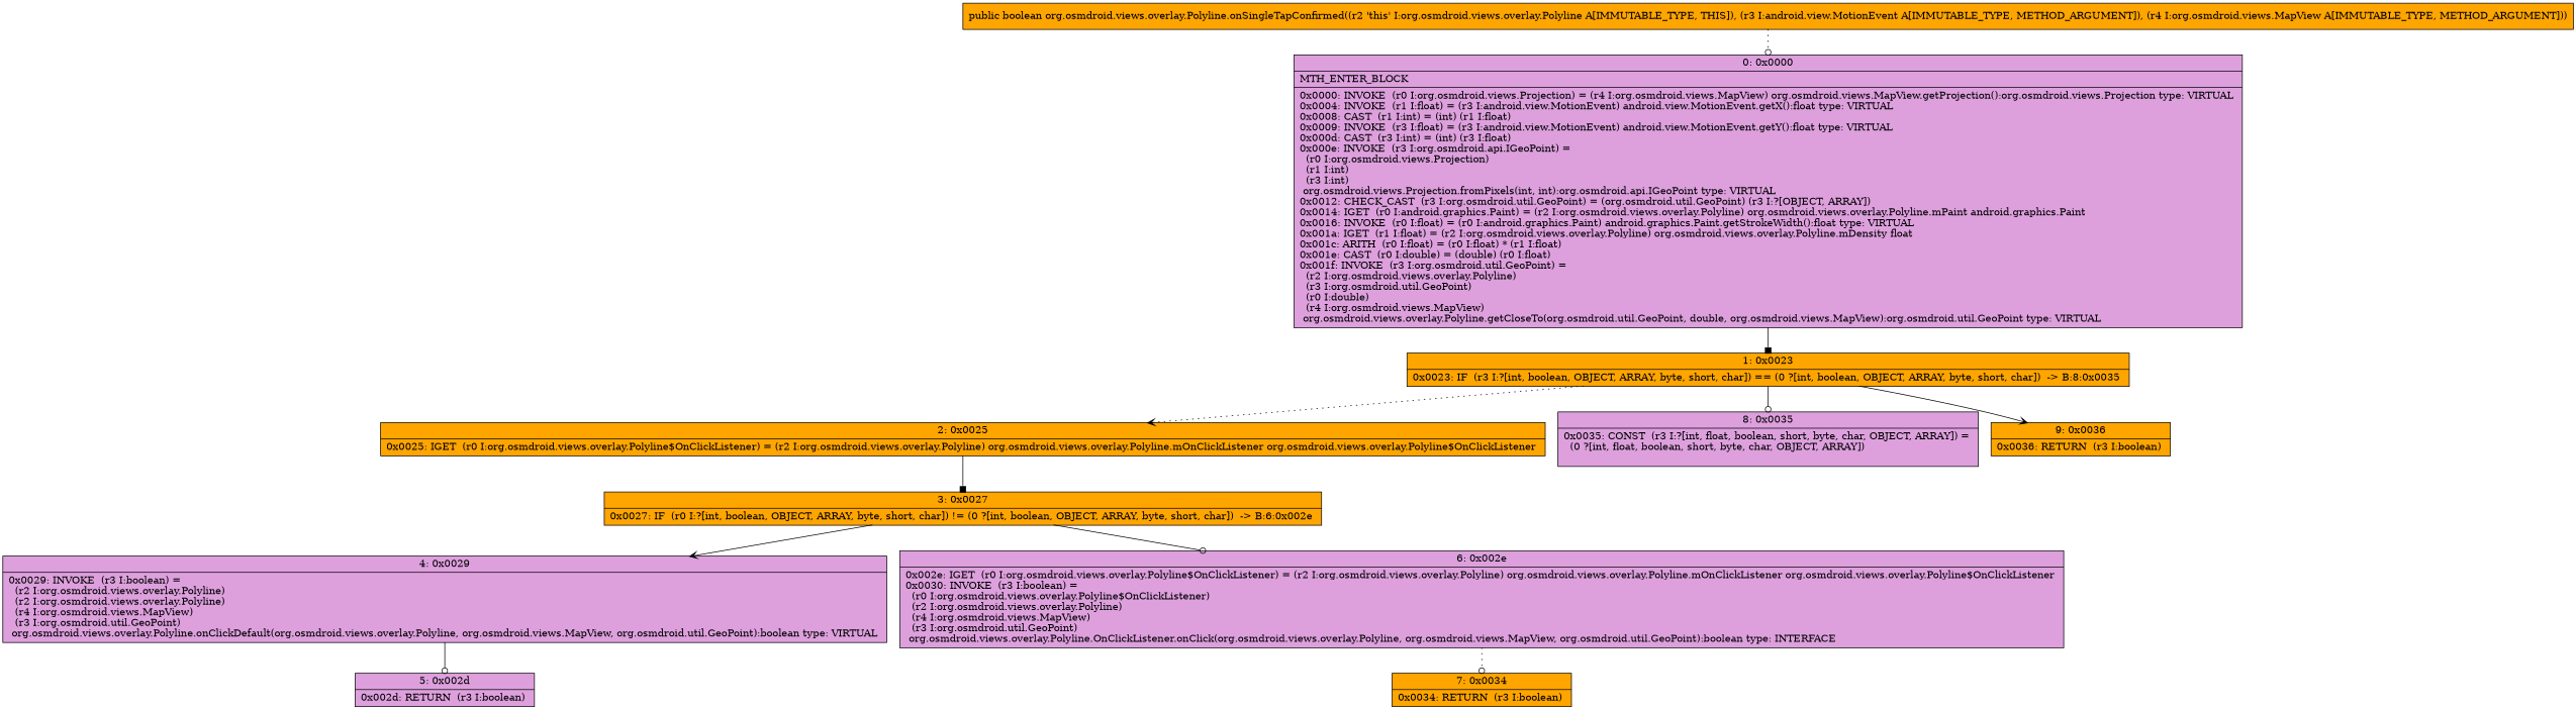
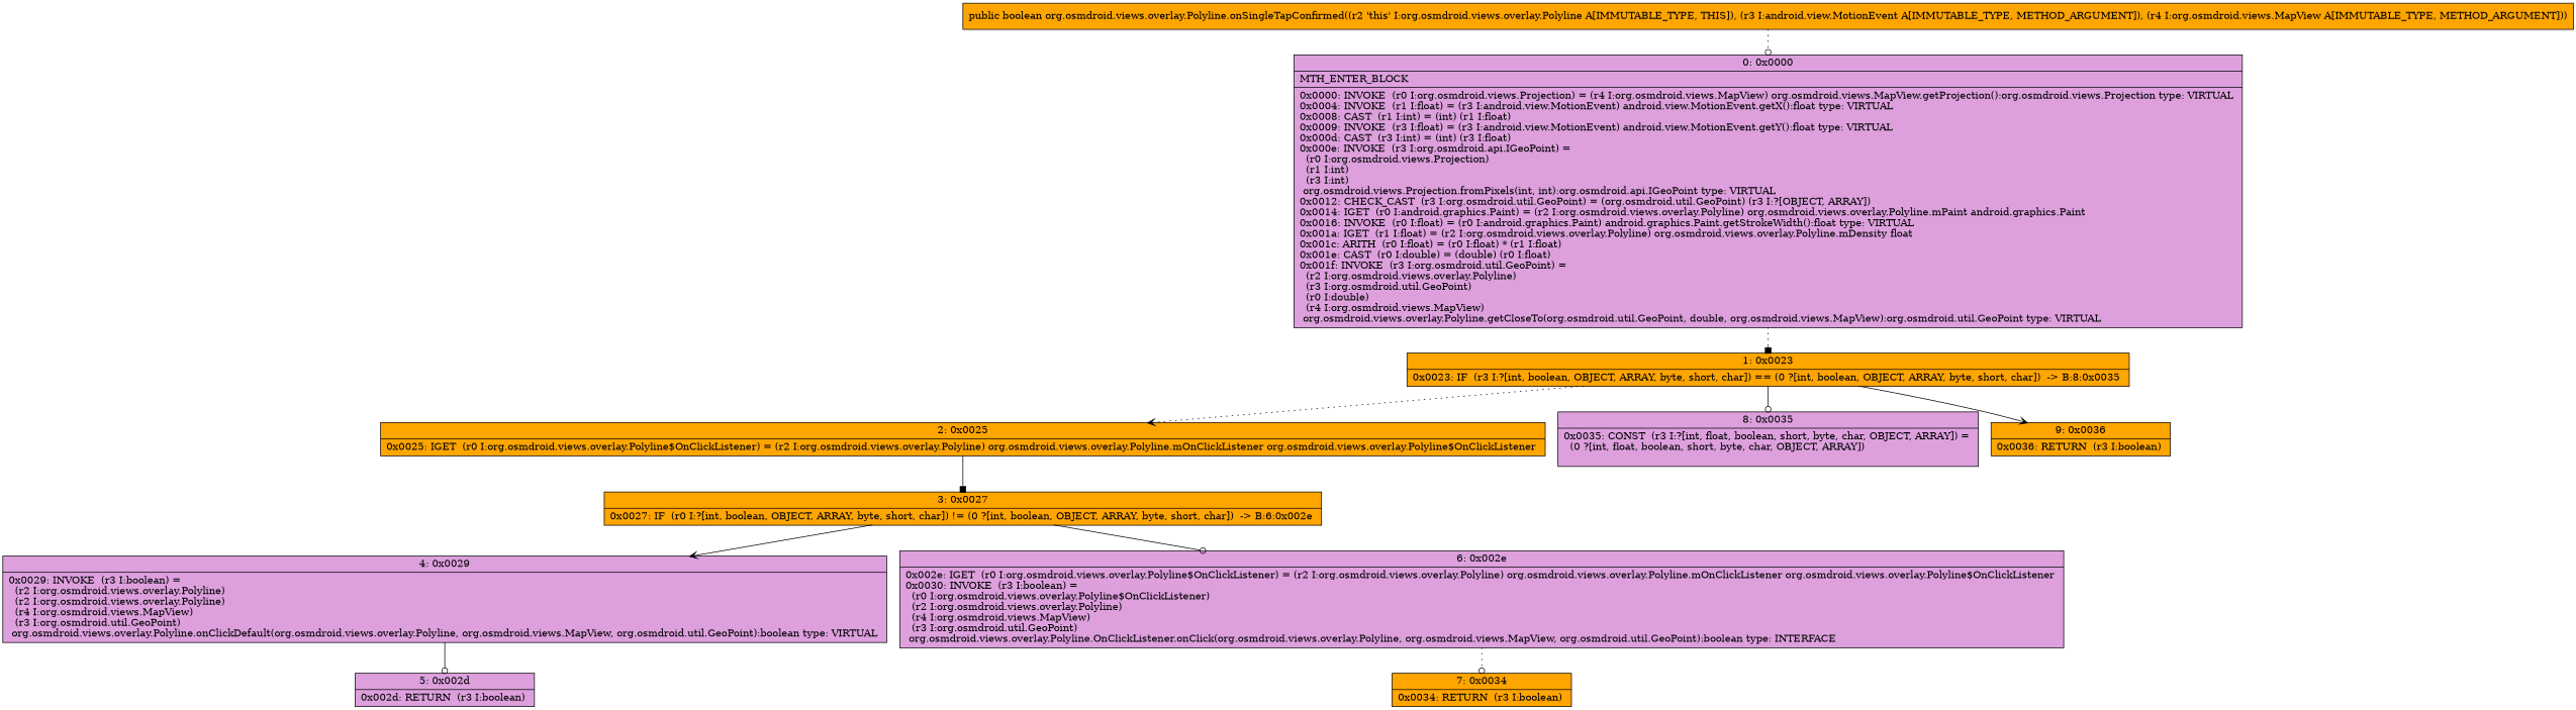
  digraph {
    node [fillcolor=orange shape=record style=filled]
    edge [arrowhead=odot style=solid]
    n1 [fillcolor=plum label="{0\:\ 0x0000|MTH_ENTER_BLOCK\l|0x0000: INVOKE  (r0 I:org.osmdroid.views.Projection) = (r4 I:org.osmdroid.views.MapView) org.osmdroid.views.MapView.getProjection():org.osmdroid.views.Projection type: VIRTUAL \l0x0004: INVOKE  (r1 I:float) = (r3 I:android.view.MotionEvent) android.view.MotionEvent.getX():float type: VIRTUAL \l0x0008: CAST  (r1 I:int) = (int) (r1 I:float) \l0x0009: INVOKE  (r3 I:float) = (r3 I:android.view.MotionEvent) android.view.MotionEvent.getY():float type: VIRTUAL \l0x000d: CAST  (r3 I:int) = (int) (r3 I:float) \l0x000e: INVOKE  (r3 I:org.osmdroid.api.IGeoPoint) = \l  (r0 I:org.osmdroid.views.Projection)\l  (r1 I:int)\l  (r3 I:int)\l org.osmdroid.views.Projection.fromPixels(int, int):org.osmdroid.api.IGeoPoint type: VIRTUAL \l0x0012: CHECK_CAST  (r3 I:org.osmdroid.util.GeoPoint) = (org.osmdroid.util.GeoPoint) (r3 I:?[OBJECT, ARRAY]) \l0x0014: IGET  (r0 I:android.graphics.Paint) = (r2 I:org.osmdroid.views.overlay.Polyline) org.osmdroid.views.overlay.Polyline.mPaint android.graphics.Paint \l0x0016: INVOKE  (r0 I:float) = (r0 I:android.graphics.Paint) android.graphics.Paint.getStrokeWidth():float type: VIRTUAL \l0x001a: IGET  (r1 I:float) = (r2 I:org.osmdroid.views.overlay.Polyline) org.osmdroid.views.overlay.Polyline.mDensity float \l0x001c: ARITH  (r0 I:float) = (r0 I:float) * (r1 I:float) \l0x001e: CAST  (r0 I:double) = (double) (r0 I:float) \l0x001f: INVOKE  (r3 I:org.osmdroid.util.GeoPoint) = \l  (r2 I:org.osmdroid.views.overlay.Polyline)\l  (r3 I:org.osmdroid.util.GeoPoint)\l  (r0 I:double)\l  (r4 I:org.osmdroid.views.MapView)\l org.osmdroid.views.overlay.Polyline.getCloseTo(org.osmdroid.util.GeoPoint, double, org.osmdroid.views.MapView):org.osmdroid.util.GeoPoint type: VIRTUAL \l}"]
    n2 [label="{1\:\ 0x0023|0x0023: IF  (r3 I:?[int, boolean, OBJECT, ARRAY, byte, short, char]) == (0 ?[int, boolean, OBJECT, ARRAY, byte, short, char])  \-\> B:8:0x0035 \l}"]
    n3 [label="{2\:\ 0x0025|0x0025: IGET  (r0 I:org.osmdroid.views.overlay.Polyline$OnClickListener) = (r2 I:org.osmdroid.views.overlay.Polyline) org.osmdroid.views.overlay.Polyline.mOnClickListener org.osmdroid.views.overlay.Polyline$OnClickListener \l}"]
    n4 [fillcolor=plum label="{8\:\ 0x0035|0x0035: CONST  (r3 I:?[int, float, boolean, short, byte, char, OBJECT, ARRAY]) = \l  (0 ?[int, float, boolean, short, byte, char, OBJECT, ARRAY])\l \l}"]
    n5 [label="{9\:\ 0x0036|0x0036: RETURN  (r3 I:boolean) \l}"]
    n6 [label="{3\:\ 0x0027|0x0027: IF  (r0 I:?[int, boolean, OBJECT, ARRAY, byte, short, char]) != (0 ?[int, boolean, OBJECT, ARRAY, byte, short, char])  \-\> B:6:0x002e \l}"]
    n7 [fillcolor=plum label="{4\:\ 0x0029|0x0029: INVOKE  (r3 I:boolean) = \l  (r2 I:org.osmdroid.views.overlay.Polyline)\l  (r2 I:org.osmdroid.views.overlay.Polyline)\l  (r4 I:org.osmdroid.views.MapView)\l  (r3 I:org.osmdroid.util.GeoPoint)\l org.osmdroid.views.overlay.Polyline.onClickDefault(org.osmdroid.views.overlay.Polyline, org.osmdroid.views.MapView, org.osmdroid.util.GeoPoint):boolean type: VIRTUAL \l}"]
    n8 [fillcolor=plum label="{6\:\ 0x002e|0x002e: IGET  (r0 I:org.osmdroid.views.overlay.Polyline$OnClickListener) = (r2 I:org.osmdroid.views.overlay.Polyline) org.osmdroid.views.overlay.Polyline.mOnClickListener org.osmdroid.views.overlay.Polyline$OnClickListener \l0x0030: INVOKE  (r3 I:boolean) = \l  (r0 I:org.osmdroid.views.overlay.Polyline$OnClickListener)\l  (r2 I:org.osmdroid.views.overlay.Polyline)\l  (r4 I:org.osmdroid.views.MapView)\l  (r3 I:org.osmdroid.util.GeoPoint)\l org.osmdroid.views.overlay.Polyline.OnClickListener.onClick(org.osmdroid.views.overlay.Polyline, org.osmdroid.views.MapView, org.osmdroid.util.GeoPoint):boolean type: INTERFACE \l}"]
    n9 [fillcolor=plum label="{5\:\ 0x002d|0x002d: RETURN  (r3 I:boolean) \l}"]
    n10 [label="{7\:\ 0x0034|0x0034: RETURN  (r3 I:boolean) \l}"]
    n11 [label="{public boolean org.osmdroid.views.overlay.Polyline.onSingleTapConfirmed((r2 'this' I:org.osmdroid.views.overlay.Polyline A[IMMUTABLE_TYPE, THIS]), (r3 I:android.view.MotionEvent A[IMMUTABLE_TYPE, METHOD_ARGUMENT]), (r4 I:org.osmdroid.views.MapView A[IMMUTABLE_TYPE, METHOD_ARGUMENT])) }"]
-   n1 -> n2 [arrowhead=box]
+   n1 -> n2 [arrowhead=box style=dotted]
    n2 -> n3 [arrowhead=vee style=dotted]
    n2 -> n4
    n2 -> n5 [arrowhead=vee]
    n3 -> n6 [arrowhead=box]
    n6 -> n7 [arrowhead=vee]
    n6 -> n8
    n7 -> n9
    n8 -> n10 [style=dotted]
    n11 -> n1 [style=dotted]
  }
